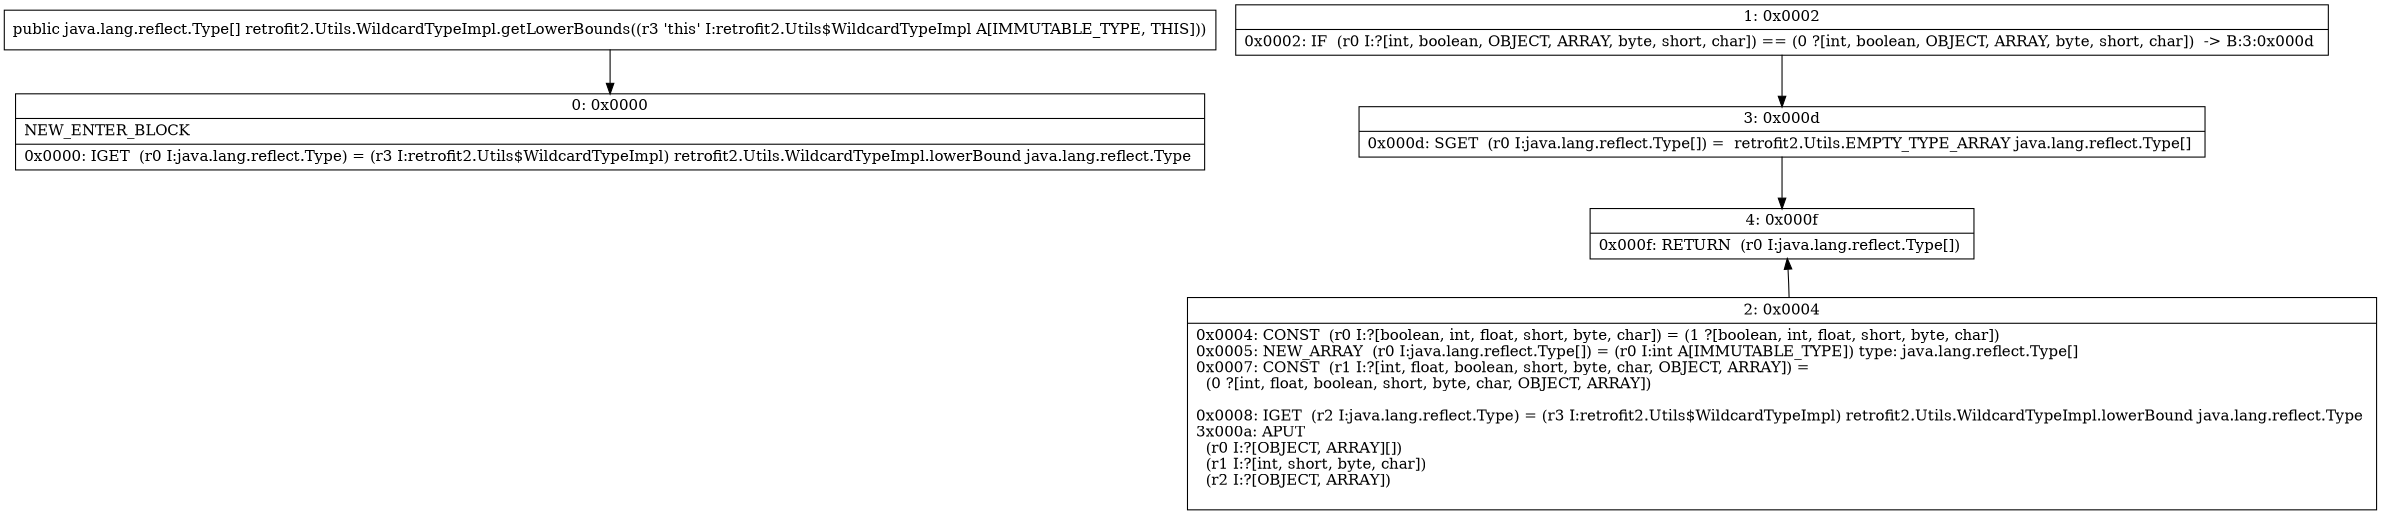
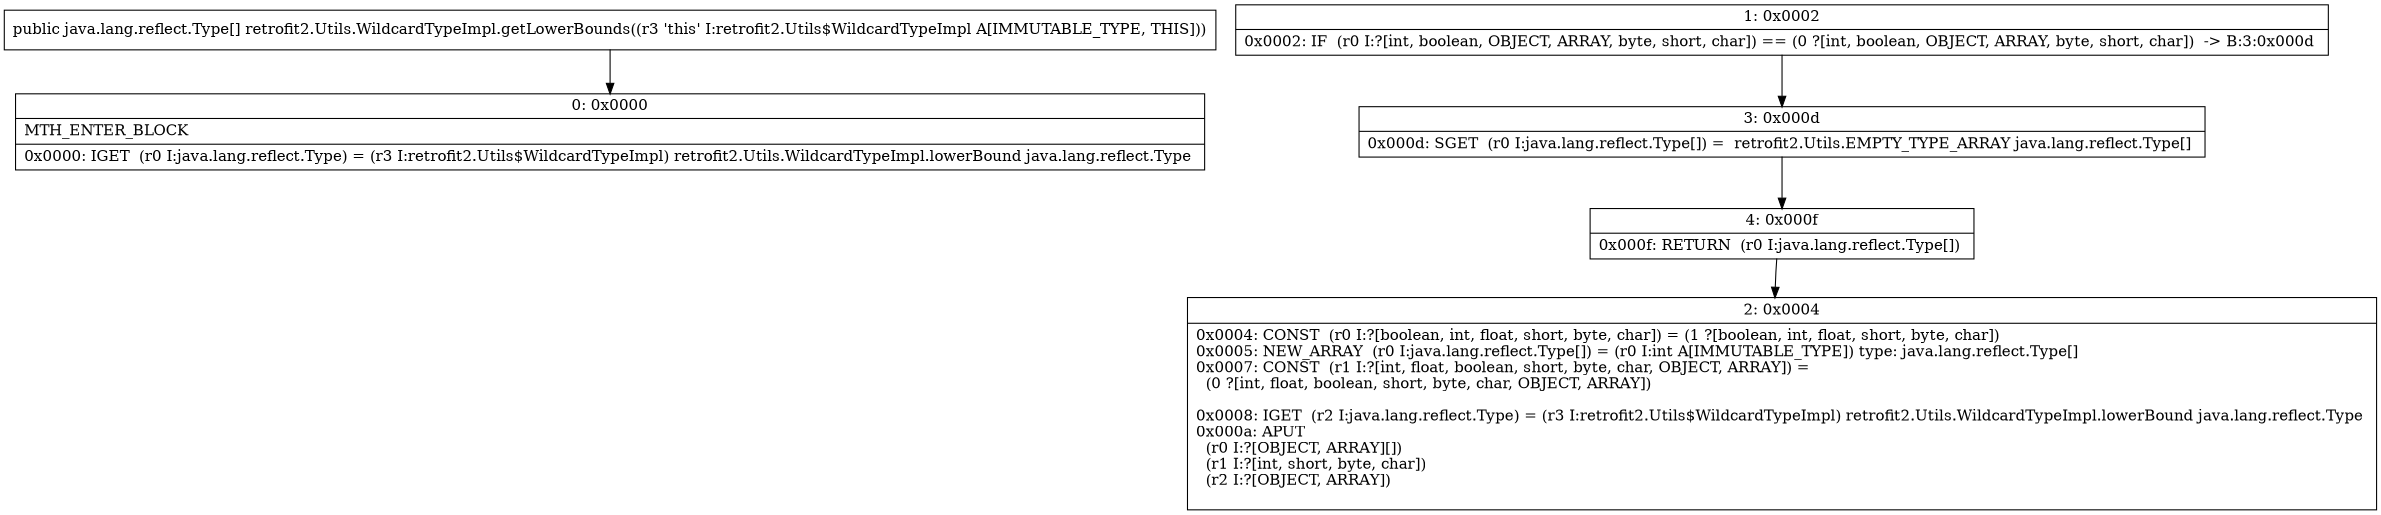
  digraph {
    node [shape=record]
-   n1 [label="{0\:\ 0x0000|NEW_ENTER_BLOCK\l|0x0000: IGET  (r0 I:java.lang.reflect.Type) = (r3 I:retrofit2.Utils$WildcardTypeImpl) retrofit2.Utils.WildcardTypeImpl.lowerBound java.lang.reflect.Type \l}"]
+   n1 [label="{0\:\ 0x0000|MTH_ENTER_BLOCK\l|0x0000: IGET  (r0 I:java.lang.reflect.Type) = (r3 I:retrofit2.Utils$WildcardTypeImpl) retrofit2.Utils.WildcardTypeImpl.lowerBound java.lang.reflect.Type \l}"]
    n2 [label="{1\:\ 0x0002|0x0002: IF  (r0 I:?[int, boolean, OBJECT, ARRAY, byte, short, char]) == (0 ?[int, boolean, OBJECT, ARRAY, byte, short, char])  \-\> B:3:0x000d \l}"]
    n3 [label="{3\:\ 0x000d|0x000d: SGET  (r0 I:java.lang.reflect.Type[]) =  retrofit2.Utils.EMPTY_TYPE_ARRAY java.lang.reflect.Type[] \l}"]
-   n4 [label="{2\:\ 0x0004|0x0004: CONST  (r0 I:?[boolean, int, float, short, byte, char]) = (1 ?[boolean, int, float, short, byte, char]) \l0x0005: NEW_ARRAY  (r0 I:java.lang.reflect.Type[]) = (r0 I:int A[IMMUTABLE_TYPE]) type: java.lang.reflect.Type[] \l0x0007: CONST  (r1 I:?[int, float, boolean, short, byte, char, OBJECT, ARRAY]) = \l  (0 ?[int, float, boolean, short, byte, char, OBJECT, ARRAY])\l \l0x0008: IGET  (r2 I:java.lang.reflect.Type) = (r3 I:retrofit2.Utils$WildcardTypeImpl) retrofit2.Utils.WildcardTypeImpl.lowerBound java.lang.reflect.Type \l3x000a: APUT  \l  (r0 I:?[OBJECT, ARRAY][])\l  (r1 I:?[int, short, byte, char])\l  (r2 I:?[OBJECT, ARRAY])\l \l}"]
+   n4 [label="{2\:\ 0x0004|0x0004: CONST  (r0 I:?[boolean, int, float, short, byte, char]) = (1 ?[boolean, int, float, short, byte, char]) \l0x0005: NEW_ARRAY  (r0 I:java.lang.reflect.Type[]) = (r0 I:int A[IMMUTABLE_TYPE]) type: java.lang.reflect.Type[] \l0x0007: CONST  (r1 I:?[int, float, boolean, short, byte, char, OBJECT, ARRAY]) = \l  (0 ?[int, float, boolean, short, byte, char, OBJECT, ARRAY])\l \l0x0008: IGET  (r2 I:java.lang.reflect.Type) = (r3 I:retrofit2.Utils$WildcardTypeImpl) retrofit2.Utils.WildcardTypeImpl.lowerBound java.lang.reflect.Type \l0x000a: APUT  \l  (r0 I:?[OBJECT, ARRAY][])\l  (r1 I:?[int, short, byte, char])\l  (r2 I:?[OBJECT, ARRAY])\l \l}"]
    n5 [label="{4\:\ 0x000f|0x000f: RETURN  (r0 I:java.lang.reflect.Type[]) \l}"]
    n6 [label="{public java.lang.reflect.Type[] retrofit2.Utils.WildcardTypeImpl.getLowerBounds((r3 'this' I:retrofit2.Utils$WildcardTypeImpl A[IMMUTABLE_TYPE, THIS])) }"]
    n2 -> n3
    n3 -> n5
-   n4 -> n5
+   n5 -> n4
    n6 -> n1
  }
